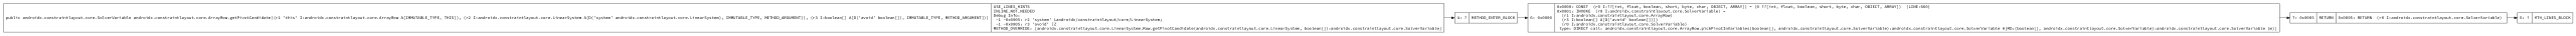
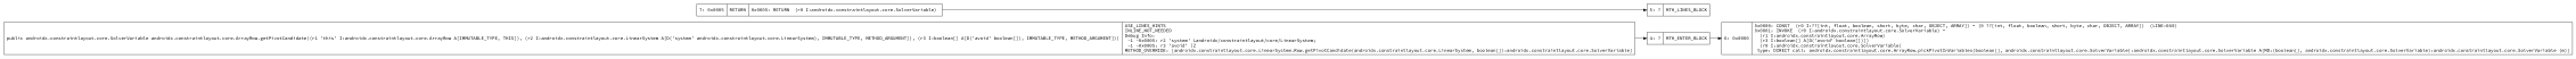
  digraph {
    fontname="Source Code Pro"
    rankdir=LR
    node [fontname="Source Code Pro" shape=record]
    edge [fontname="Source Code Pro"]
-   n1 [label="{4\:\ ?|METHOD_ENTER_BLOCK\l}"]
+   n1 [label="{4\:\ ?|MTH_ENTER_BLOCK\l}"]
    n2 [label="{6\:\ 0x0000|0x0000: CONST  (r0 I:??[int, float, boolean, short, byte, char, OBJECT, ARRAY]) = (0 ??[int, float, boolean, short, byte, char, OBJECT, ARRAY])  (LINE:660)\l0x0001: INVOKE  (r0 I:androidx.constraintlayout.core.SolverVariable) = \l  (r1 I:androidx.constraintlayout.core.ArrayRow)\l  (r3 I:boolean[] A[D('avoid' boolean[])])\l  (r0 I:androidx.constraintlayout.core.SolverVariable)\l type: DIRECT call: androidx.constraintlayout.core.ArrayRow.pickPivotInVariables(boolean[], androidx.constraintlayout.core.SolverVariable):androidx.constraintlayout.core.SolverVariable A[MD:(boolean[], androidx.constraintlayout.core.SolverVariable):androidx.constraintlayout.core.SolverVariable (m)]\l}"]
    n3 [label="{7\:\ 0x0005|RETURN\l|0x0005: RETURN  (r0 I:androidx.constraintlayout.core.SolverVariable) \l}"]
    n4 [label="{5\:\ ?|MTH_LINES_BLOCK\l}"]
    n5 [label="{public androidx.constraintlayout.core.SolverVariable androidx.constraintlayout.core.ArrayRow.getPivotCandidate((r1 'this' I:androidx.constraintlayout.core.ArrayRow A[IMMUTABLE_TYPE, THIS]), (r2 I:androidx.constraintlayout.core.LinearSystem A[D('system' androidx.constraintlayout.core.LinearSystem), IMMUTABLE_TYPE, METHOD_ARGUMENT]), (r3 I:boolean[] A[D('avoid' boolean[]), IMMUTABLE_TYPE, METHOD_ARGUMENT]))  | USE_LINES_HINTS\lINLINE_NOT_NEEDED\lDebug Info:\l  \-1 \-0x0005: r2 'system' Landroidx\/constraintlayout\/core\/LinearSystem;\l  \-1 \-0x0005: r3 'avoid' [Z\lMETHOD_OVERRIDE: [androidx.constraintlayout.core.LinearSystem.Row.getPivotCandidate(androidx.constraintlayout.core.LinearSystem, boolean[]):androidx.constraintlayout.core.SolverVariable]\l}"]
    n1 -> n2
-   n2 -> n3
    n3 -> n4
    n5 -> n1
  }
